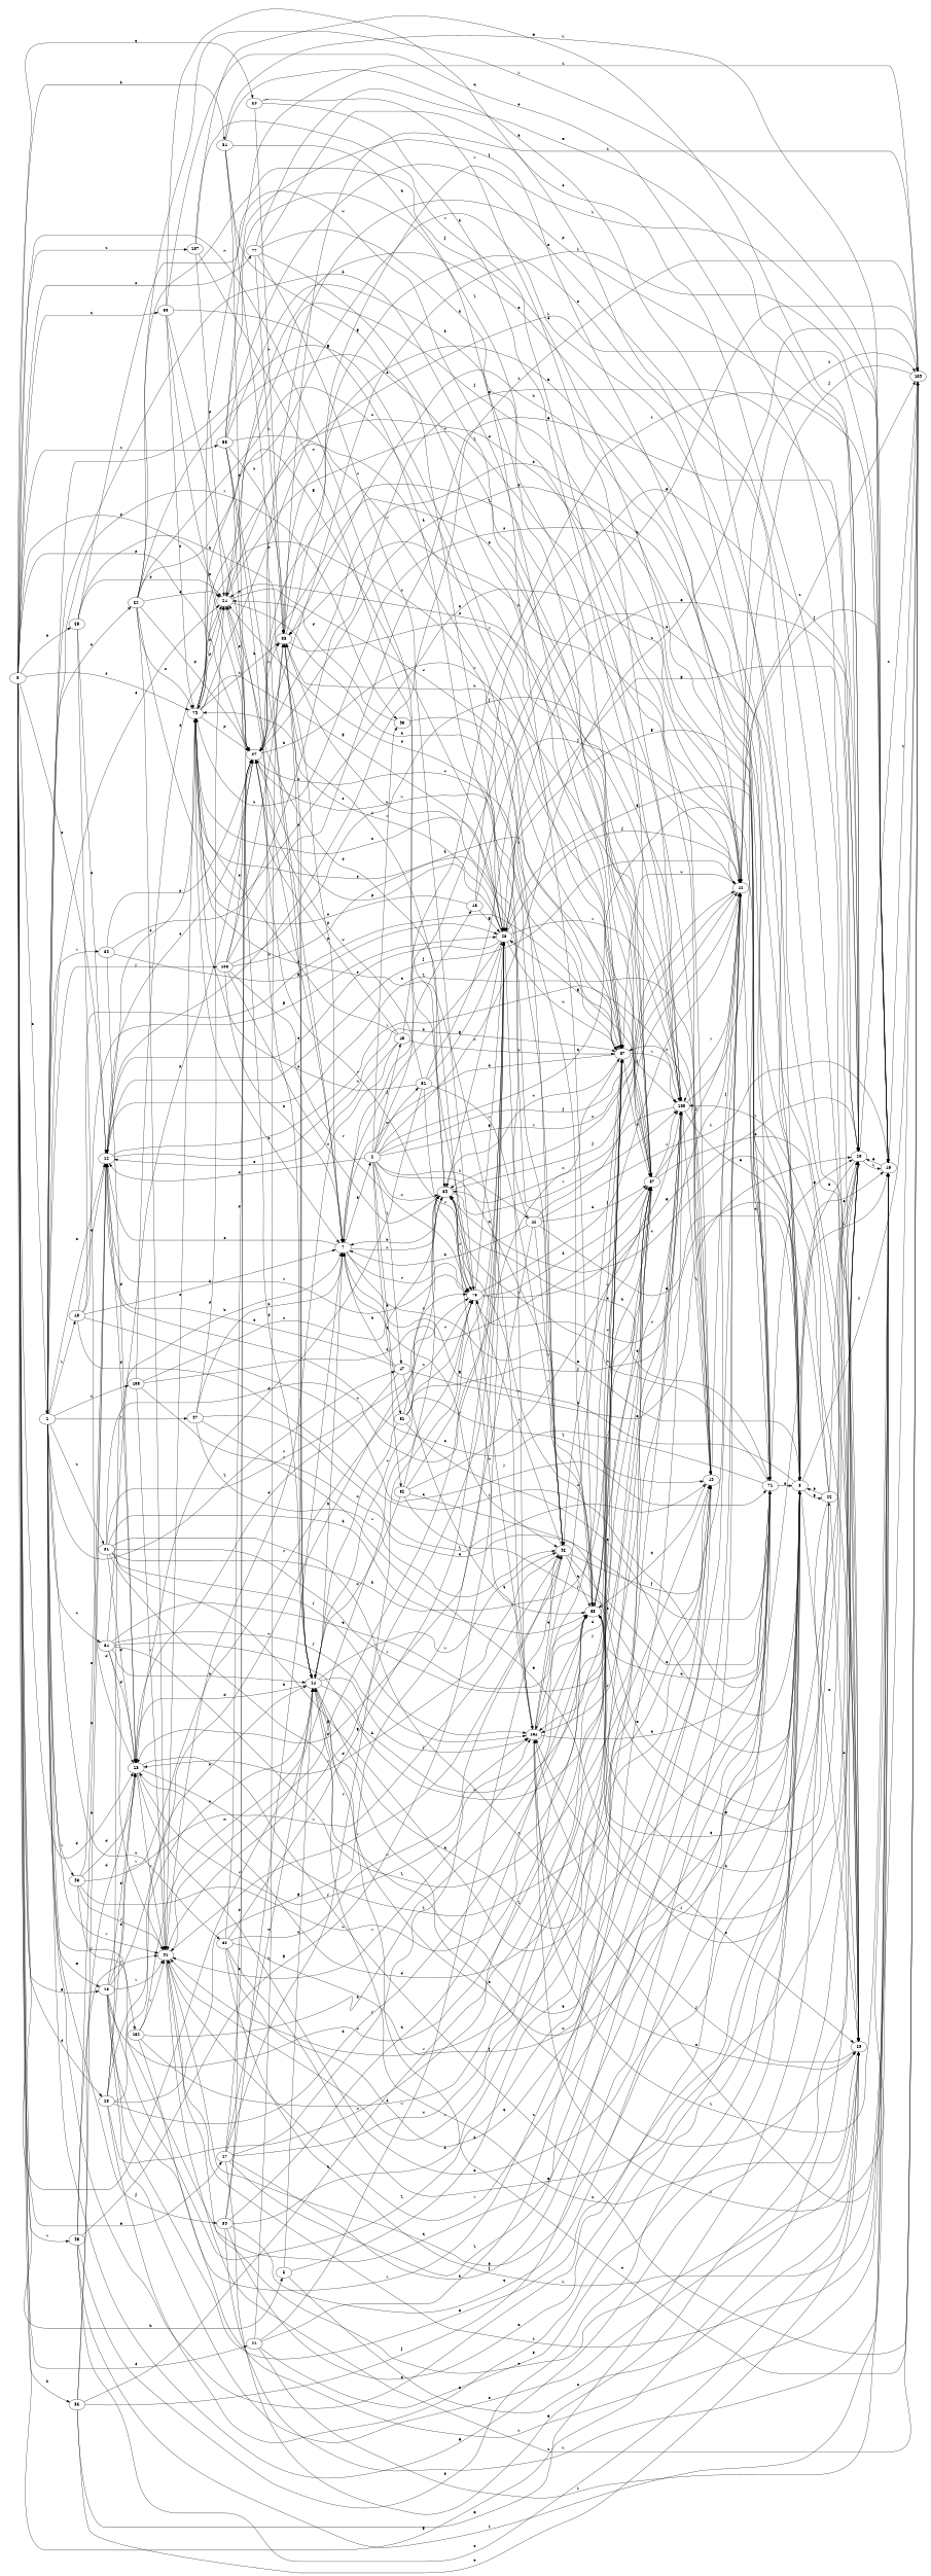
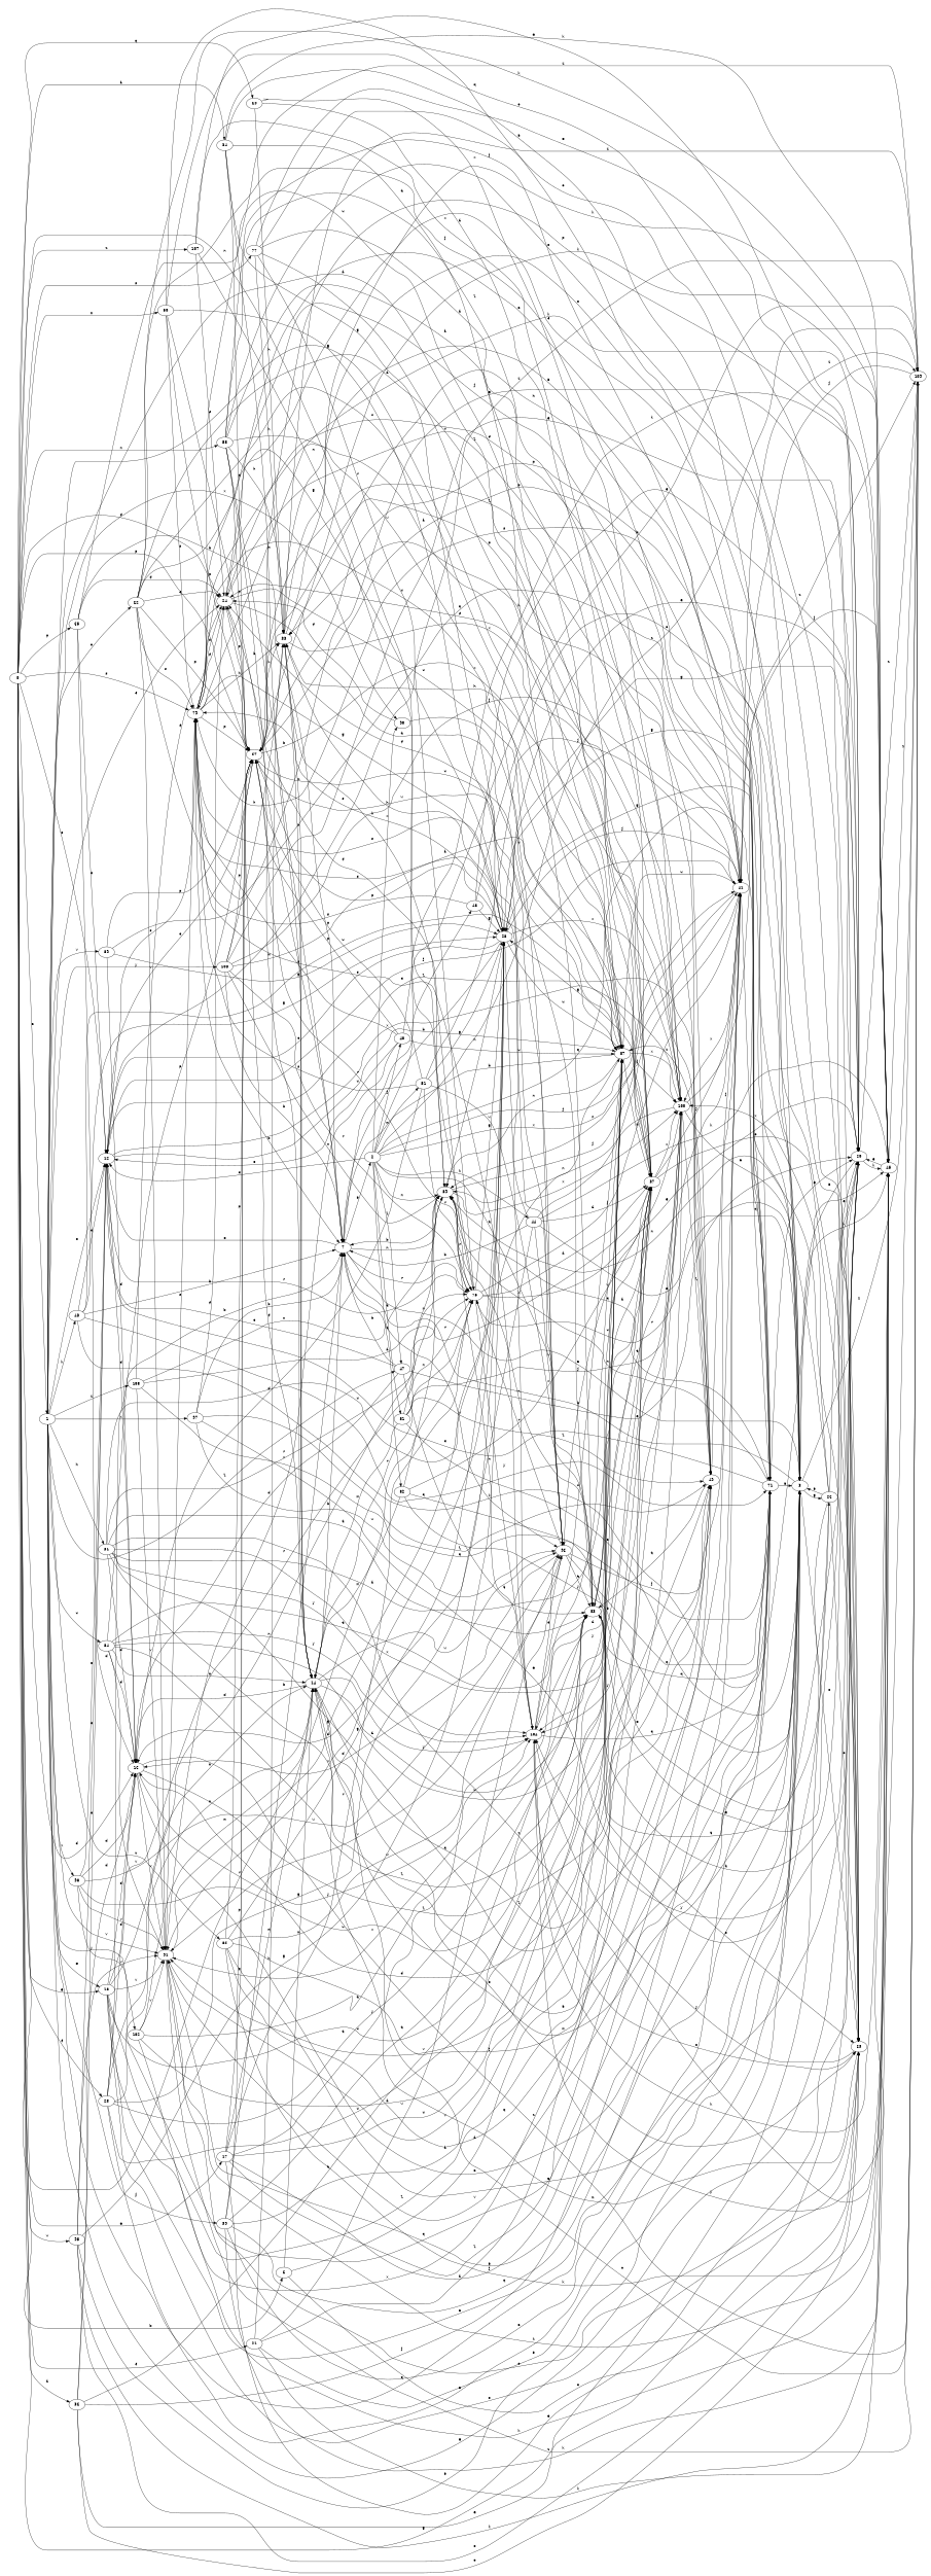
  strict digraph {
    fontname="DejaVu Sans Mono"
    rankdir=LR
    node [fontname="DejaVu Sans Mono"]
    edge [fontname="DejaVu Sans Mono"]
    0
    1
    6
    12
-   16 [label=13]
+   16
    17
    18
    21
    23
    24
    26
    34
    36
    50
    58
    59
    65
    67
    69
    75
    77
    79
    95
    107
    20
    31
    37
    39
    43
    47
    62
    71
    84
    86
    87
    89
    91
    97
    98
    n40 [label=90]
    102
    103
    108
    n44 [label=14]
    63
    41
    100
    109
    3
    49
    104
    45
    96
    33
    83
    28
    7
    2
    40
    44
    48
    51
    81
    82
    0 -> 1 [label=a]
    0 -> 6 [label=b]
    0 -> 12 [label=c]
    0 -> 16 [label=d]
    0 -> 17 [label=e]
    0 -> 18 [label=e]
    0 -> 21 [label=f]
    0 -> 23 [label=f]
    0 -> 24 [label=f]
    0 -> 26 [label=g]
    0 -> 34 [label=i]
    0 -> 36 [label=i]
    0 -> 50 [label=m]
    0 -> 58 [label=n]
    0 -> 59 [label=n]
    0 -> 65 [label=p]
    0 -> 67 [label=p]
    0 -> 69 [label=q]
    0 -> 75 [label=r]
    0 -> 77 [label=s]
    0 -> 79 [label=s]
    0 -> 95 [label=w]
    0 -> 107 [label=z]
    1 -> 12 [label=c]
    1 -> 18 [label=e]
    1 -> 24 [label=f]
    1 -> 20 [label=e]
    1 -> 31 [label=h]
    1 -> 37 [label=i]
    1 -> 39 [label=j]
    1 -> 43 [label=k]
    1 -> 47 [label=l]
    1 -> 62 [label=o]
    1 -> 71 [label=q]
    1 -> 84 [label=u]
    1 -> 86 [label=u]
    1 -> 87 [label=u]
    1 -> 89 [label=v]
    1 -> 91 [label=v]
    1 -> 97 [label=x]
    1 -> 98 [label=x]
    1 -> n40 [label=x]
    1 -> 102 [label=y]
    1 -> 103 [label=y]
    1 -> 108 [label=z]
    6 -> 37 [label=i]
    6 -> n44 [label=m]
    6 -> 63 [label=o]
    12 -> 16 [label=d]
    12 -> 75 [label=r]
    12 -> 79 [label=s]
    12 -> 87 [label=u]
    12 -> 41 [label=j]
    12 -> 100 [label=x]
    12 -> 109 [label=z]
    16 -> 91 [label=v]
    16 -> 109 [label=z]
    16 -> 3 [label=a]
    16 -> 49 [label=l]
    16 -> 104 [label=y]
    17 -> 67 [label=p]
    17 -> 75 [label=r]
    17 -> 20 [label=e]
    17 -> 87 [label=u]
    17 -> n44 [label=m]
    17 -> 41 [label=j]
    17 -> 49 [label=l]
    17 -> 104 [label=y]
    18 -> 16 [label=d]
    18 -> 75 [label=r]
    18 -> 87 [label=u]
    18 -> 91 [label=v]
    18 -> n44 [label=m]
    18 -> 63 [label=o]
    18 -> 100 [label=x]
    18 -> 3 [label=a]
    18 -> 49 [label=l]
    21 -> 37 [label=i]
    21 -> 3 [label=a]
    21 -> 45 [label=k]
    21 -> 96 [label=w]
    21 -> 33 [label=h]
    23 -> 16 [label=d]
    23 -> 59 [label=n]
    23 -> 67 [label=p]
    23 -> 87 [label=u]
    23 -> n44 [label=m]
    23 -> 3 [label=a]
    23 -> 83 [label=t]
    23 -> 28 [label=g]
    24 -> 67 [label=p]
    24 -> 79 [label=s]
    24 -> 87 [label=u]
    24 -> 3 [label=a]
    24 -> 49 [label=l]
    24 -> 83 [label=t]
    26 -> 75 [label=r]
    26 -> 20 [label=e]
    26 -> 63 [label=o]
    26 -> 100 [label=x]
    26 -> 3 [label=a]
    26 -> 104 [label=y]
    26 -> 83 [label=t]
    34 -> 67 [label=p]
    34 -> n44 [label=m]
    34 -> 3 [label=a]
    34 -> 45 [label=k]
    34 -> 83 [label=t]
    34 -> 28 [label=g]
    36 -> 12 [label=c]
    36 -> 16 [label=d]
    36 -> 20 [label=e]
    36 -> 63 [label=o]
    36 -> 41 [label=j]
    36 -> 83 [label=t]
    50 -> 67 [label=p]
    50 -> 79 [label=s]
    50 -> 71 [label=q]
    50 -> 63 [label=o]
    50 -> 28 [label=g]
    50 -> 7 [label=b]
    58 -> 67 [label=p]
    58 -> 37 [label=i]
    58 -> n44 [label=m]
    58 -> 63 [label=o]
    58 -> 41 [label=j]
    58 -> 49 [label=l]
    58 -> 96 [label=w]
    58 -> 33 [label=h]
    58 -> 7 [label=b]
    59 -> 75 [label=r]
    59 -> 71 [label=q]
    59 -> 41 [label=j]
    59 -> 100 [label=x]
    59 -> 7 [label=b]
    65 -> 12 [label=c]
    65 -> 16 [label=d]
    65 -> 24 [label=f]
    65 -> 87 [label=u]
    65 -> 7 [label=b]
    67 -> 12 [label=c]
    67 -> 75 [label=r]
    67 -> 87 [label=u]
    67 -> 100 [label=x]
    67 -> 49 [label=l]
    67 -> 45 [label=k]
    67 -> 96 [label=w]
    67 -> 33 [label=h]
    69 -> 37 [label=i]
    69 -> 100 [label=x]
    69 -> 33 [label=h]
    75 -> 24 [label=f]
    75 -> 20 [label=e]
    75 -> 37 [label=i]
    75 -> 41 [label=j]
    75 -> 104 [label=y]
    75 -> 33 [label=h]
    75 -> 28 [label=g]
    77 -> 75 [label=r]
    77 -> 20 [label=e]
    77 -> 37 [label=i]
    77 -> 87 [label=u]
    77 -> 63 [label=o]
    77 -> 33 [label=h]
    79 -> 24 [label=f]
    79 -> 67 [label=p]
    79 -> 37 [label=i]
    79 -> 87 [label=u]
    79 -> 41 [label=j]
    79 -> 109 [label=z]
    79 -> 45 [label=k]
    79 -> 33 [label=h]
    79 -> 28 [label=g]
    79 -> 7 [label=b]
    95 -> 12 [label=c]
    95 -> 91 [label=v]
    95 -> 63 [label=o]
    95 -> 3 [label=a]
    95 -> 45 [label=k]
    95 -> 28 [label=g]
    107 -> 24 [label=f]
    107 -> 59 [label=n]
    107 -> 20 [label=e]
    107 -> 100 [label=x]
    20 -> 67 [label=p]
    20 -> 109 [label=z]
    20 -> 3 [label=a]
    20 -> 45 [label=k]
    20 -> 83 [label=t]
    20 -> 28 [label=g]
    31 -> 16 [label=d]
    31 -> 75 [label=r]
    31 -> 37 [label=i]
    31 -> 71 [label=q]
    31 -> 87 [label=u]
    31 -> 63 [label=o]
    31 -> 100 [label=x]
    31 -> 109 [label=z]
    31 -> 104 [label=y]
    31 -> 83 [label=t]
    37 -> 63 [label=o]
    37 -> 41 [label=j]
    37 -> 100 [label=x]
    37 -> 104 [label=y]
    37 -> 96 [label=w]
    37 -> 33 [label=h]
    37 -> 28 [label=g]
    39 -> 67 [label=p]
    39 -> 37 [label=i]
    39 -> 71 [label=q]
    39 -> 3 [label=a]
    39 -> 45 [label=k]
    39 -> 83 [label=t]
    39 -> 7 [label=b]
    43 -> 12 [label=c]
    43 -> 71 [label=q]
    43 -> 87 [label=u]
    43 -> 45 [label=k]
    43 -> 28 [label=g]
    43 -> 7 [label=b]
    47 -> 12 [label=c]
    47 -> 16 [label=d]
    47 -> 20 [label=e]
    47 -> 83 [label=t]
    47 -> 7 [label=b]
    62 -> 24 [label=f]
    62 -> 67 [label=p]
    62 -> 79 [label=s]
    62 -> 37 [label=i]
    62 -> 71 [label=q]
    62 -> 87 [label=u]
    62 -> 91 [label=v]
    62 -> 41 [label=j]
    62 -> 45 [label=k]
    62 -> 28 [label=g]
    71 -> 12 [label=c]
    71 -> 59 [label=n]
    71 -> 67 [label=p]
    71 -> 20 [label=e]
    71 -> 91 [label=v]
    71 -> 3 [label=a]
    71 -> 33 [label=h]
    71 -> 28 [label=g]
    84 -> 16 [label=d]
    84 -> 37 [label=i]
    84 -> 91 [label=v]
    84 -> n44 [label=m]
    84 -> 49 [label=l]
    84 -> 104 [label=y]
    84 -> 83 [label=t]
    84 -> 7 [label=b]
    86 -> 67 [label=p]
    86 -> 20 [label=e]
    86 -> 71 [label=q]
    86 -> 41 [label=j]
    86 -> 45 [label=k]
    86 -> 96 [label=w]
    86 -> 28 [label=g]
    87 -> 59 [label=n]
    87 -> 37 [label=i]
    87 -> 100 [label=x]
    87 -> 104 [label=y]
    87 -> 7 [label=b]
    89 -> 16 [label=d]
    89 -> 67 [label=p]
    89 -> 20 [label=e]
    89 -> 28 [label=g]
    91 -> 79 [label=s]
    91 -> 63 [label=o]
    91 -> 109 [label=z]
    91 -> 3 [label=a]
    91 -> 45 [label=k]
    91 -> 28 [label=g]
    97 -> 24 [label=f]
    97 -> 20 [label=e]
    97 -> 49 [label=l]
    97 -> 96 [label=w]
    97 -> 7 [label=b]
    98 -> 12 [label=c]
    98 -> 16 [label=d]
    98 -> 71 [label=q]
    98 -> 87 [label=u]
    98 -> 91 [label=v]
    98 -> 96 [label=w]
    n40 -> 24 [label=f]
    n40 -> 87 [label=u]
    102 -> 37 [label=i]
    102 -> 91 [label=v]
    102 -> n44 [label=m]
    102 -> 45 [label=k]
    102 -> 83 [label=t]
    103 -> 59 [label=n]
    103 -> 67 [label=p]
    103 -> 75 [label=r]
    103 -> 20 [label=e]
    103 -> 37 [label=i]
    103 -> 41 [label=j]
    103 -> 33 [label=h]
    103 -> 7 [label=b]
    108 -> 24 [label=f]
    108 -> 59 [label=n]
    108 -> 37 [label=i]
    108 -> 71 [label=q]
    108 -> 91 [label=v]
    n44 -> 16 [label=d]
    n44 -> 24 [label=f]
    n44 -> 75 [label=r]
    n44 -> 87 [label=u]
    n44 -> 3 [label=a]
    n44 -> 49 [label=l]
    n44 -> 104 [label=y]
    n44 -> 96 [label=w]
    n44 -> 33 [label=h]
    n44 -> 7 [label=b]
    63 -> 24 [label=f]
    63 -> 59 [label=n]
    63 -> n44 [label=m]
    63 -> 104 [label=y]
    41 -> 24 [label=f]
    41 -> 59 [label=n]
    41 -> 71 [label=q]
    41 -> 87 [label=u]
    41 -> 100 [label=x]
    41 -> 109 [label=z]
    41 -> 33 [label=h]
    100 -> 16 [label=d]
    100 -> 24 [label=f]
    100 -> 59 [label=n]
    100 -> 91 [label=v]
    100 -> 109 [label=z]
    100 -> 3 [label=a]
    100 -> 49 [label=l]
    100 -> 104 [label=y]
    100 -> 83 [label=t]
    109 -> n44 [label=m]
    109 -> 41 [label=j]
    109 -> 7 [label=b]
    3 -> 26 [label=g]
    3 -> 67 [label=p]
    3 -> 79 [label=s]
    3 -> n44 [label=m]
    3 -> 63 [label=o]
    3 -> 109 [label=z]
    3 -> 45 [label=k]
    3 -> 28 [label=g]
    3 -> 7 [label=b]
    49 -> 12 [label=c]
    49 -> 67 [label=p]
    49 -> 87 [label=u]
    49 -> 91 [label=v]
    49 -> 41 [label=j]
    49 -> 83 [label=t]
    104 -> 59 [label=n]
    104 -> 79 [label=s]
    104 -> 37 [label=i]
    104 -> 71 [label=q]
    104 -> 87 [label=u]
    104 -> 63 [label=o]
    104 -> 45 [label=k]
    104 -> 96 [label=c]
    45 -> 20 [label=e]
    45 -> 41 [label=j]
    45 -> 109 [label=z]
    45 -> 104 [label=y]
    96 -> 16 [label=d]
    96 -> 75 [label=r]
    96 -> 79 [label=s]
    96 -> 71 [label=q]
    96 -> 91 [label=v]
    96 -> 41 [label=j]
    96 -> 83 [label=t]
    33 -> n44 [label=m]
    33 -> 63 [label=o]
    33 -> 100 [label=x]
    33 -> 109 [label=z]
    33 -> 3 [label=a]
    33 -> 45 [label=k]
    83 -> 24 [label=f]
    83 -> 59 [label=n]
    83 -> 20 [label=e]
    83 -> 37 [label=i]
    83 -> 71 [label=q]
    83 -> 87 [label=u]
    83 -> 91 [label=v]
    83 -> 63 [label=o]
    28 -> 12 [label=c]
    28 -> 59 [label=n]
    28 -> 67 [label=p]
    28 -> 79 [label=s]
    28 -> 20 [label=e]
    28 -> 87 [label=u]
    28 -> 91 [label=v]
    28 -> 41 [label=j]
    28 -> 100 [label=x]
    28 -> 104 [label=y]
    28 -> 33 [label=h]
    28 -> 7 [label=b]
    7 -> 12 [label=c]
    7 -> 59 [label=n]
    7 -> 75 [label=r]
    7 -> 3 [label=a]
    7 -> 96 [label=w]
    7 -> 2 [label=a]
    2 -> 12 [label=c]
    2 -> 59 [label=n]
    2 -> 47 [label=l]
    2 -> 71 [label=q]
    2 -> n40 [label=x]
    2 -> 41 [label=j]
    2 -> 100 [label=x]
    2 -> 109 [label=z]
    2 -> 83 [label=t]
    2 -> 40 [label=j]
    2 -> 44 [label=k]
    2 -> 48 [label=l]
    2 -> 51 [label=m]
    2 -> 81 [label=t]
    2 -> 82 [label=t]
    40 -> 12 [label=c]
    40 -> 67 [label=p]
    40 -> 79 [label=s]
    40 -> 87 [label=u]
    40 -> 91 [label=v]
    40 -> 45 [label=k]
    44 -> 16 [label=d]
    44 -> 79 [label=s]
    44 -> 37 [label=i]
    44 -> 41 [label=j]
    44 -> 3 [label=a]
    44 -> 45 [label=k]
    44 -> 96 [label=w]
    44 -> 7 [label=b]
    48 -> 79 [label=s]
    48 -> 20 [label=e]
    48 -> 63 [label=o]
    48 -> 28 [label=g]
    51 -> 16 [label=d]
    51 -> 67 [label=p]
    51 -> 75 [label=r]
    51 -> 79 [label=s]
    51 -> 41 [label=j]
    51 -> 96 [label=w]
    51 -> 28 [label=g]
    81 -> 59 [label=n]
    81 -> 75 [label=r]
    81 -> n44 [label=m]
    81 -> 41 [label=j]
    81 -> 3 [label=a]
    81 -> 49 [label=l]
    82 -> 59 [label=n]
    82 -> 20 [label=e]
    82 -> n44 [label=m]
    82 -> 100 [label=x]
    82 -> 3 [label=a]
-   82 -> 28 [label=g]
  }
